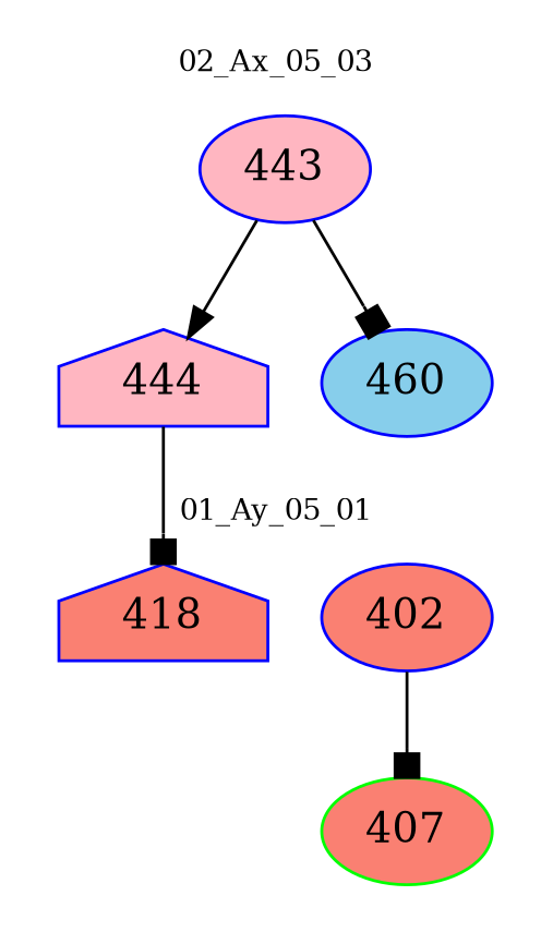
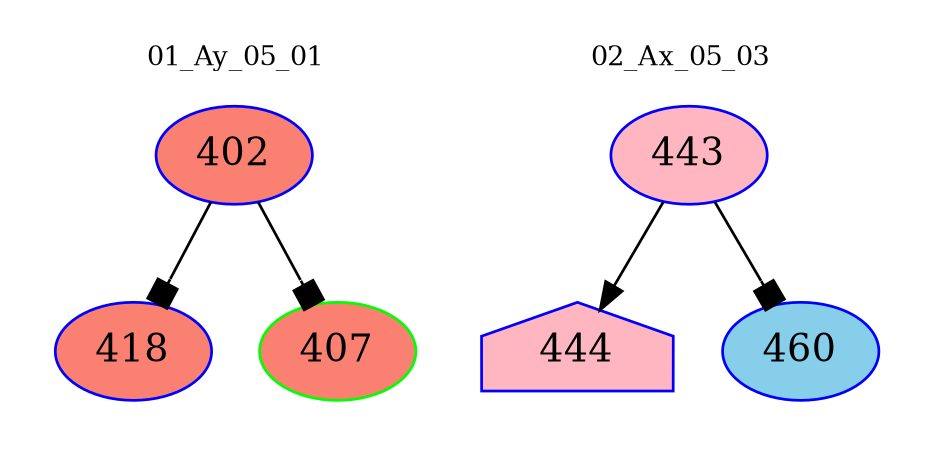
  digraph {
    node [color=blue fillcolor=salmon shape=ellipse style=filled]
    edge [arrowhead=box color=black]
    n1 [label=402]
-   n2 [label=418 shape=house]
+   n2 [label=418]
    n3 [color=green label=407]
    n4 [fillcolor=lightpink label=443]
    n5 [fillcolor=lightpink label=444 shape=house]
    n6 [fillcolor=skyblue label=460]
    subgraph cluster_1 {
      color=white
      fontsize=10
      label="01_Ay_05_01"
      n1
      n2
      n3
    }
    subgraph cluster_2 {
      color=white
      fontsize=10
      label="02_Ax_05_03"
      n4
      n5
      n6
    }
-   n5 -> n2
+   n1 -> n2
    n1 -> n3
    n4 -> n5 [arrowhead=normal]
    n4 -> n6
  }
